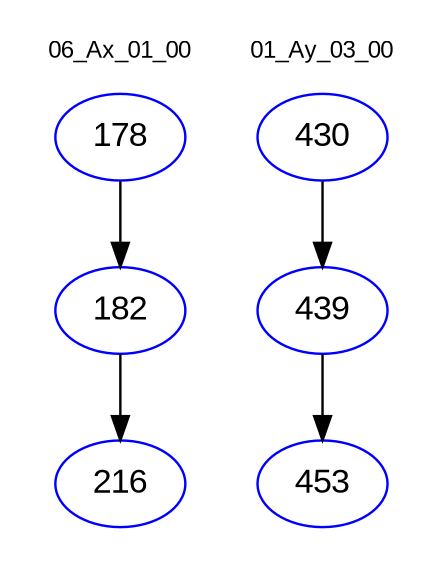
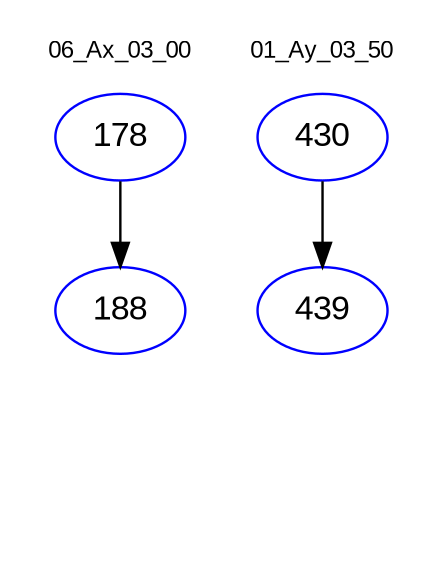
  digraph {
    fontname="Liberation Sans"
    node [color=blue fontname="Liberation Sans"]
    edge [color=black fontname="Liberation Sans"]
-   n1 [label=182]
+   n1 [label=188]
    n2 [label=178]
-   n3 [label=216]
    n4 [label=439]
    n5 [label=430]
-   n6 [label=453]
    subgraph cluster_1 {
      color=white
      fontsize=10
-     label="06_Ax_01_00"
+     label="06_Ax_03_00"
      n1
      n2
-     n3
    }
    subgraph cluster_2 {
      color=white
      fontsize=10
-     label="01_Ay_03_00"
+     label="01_Ay_03_50"
      n4
      n5
-     n6
    }
-   n1 -> n3
    n2 -> n1
-   n4 -> n6
    n5 -> n4
  }
